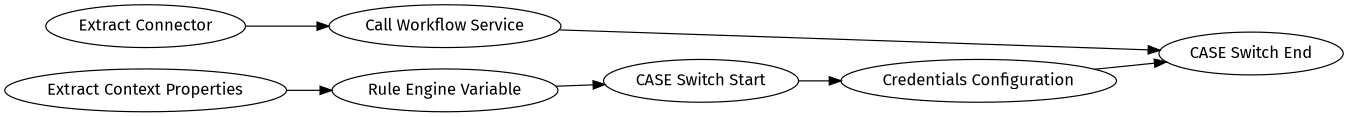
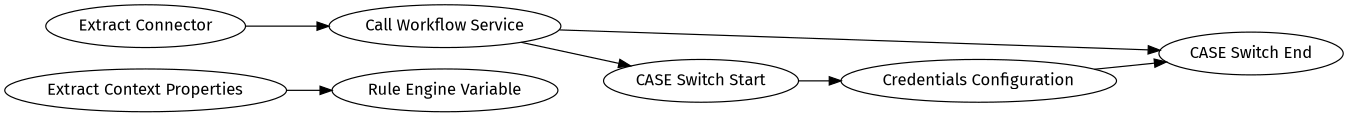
  digraph {
    fontname="Fira Sans"
    rankdir=LR
    node [fontname="Fira Sans"]
    edge [fontname="Fira Sans"]
    n1 [label="Extract Connector"]
    n2 [label="Call Workflow Service"]
    n3 [label="CASE Switch End"]
    n4 [label="CASE Switch Start"]
    n5 [label="Credentials Configuration"]
    n6 [label="Extract Context Properties"]
    n7 [label="Rule Engine Variable"]
    n1 -> n2
    n2 -> n3
    n4 -> n5
    n5 -> n3
    n6 -> n7
-   n7 -> n4
+   n2 -> n4
  }
